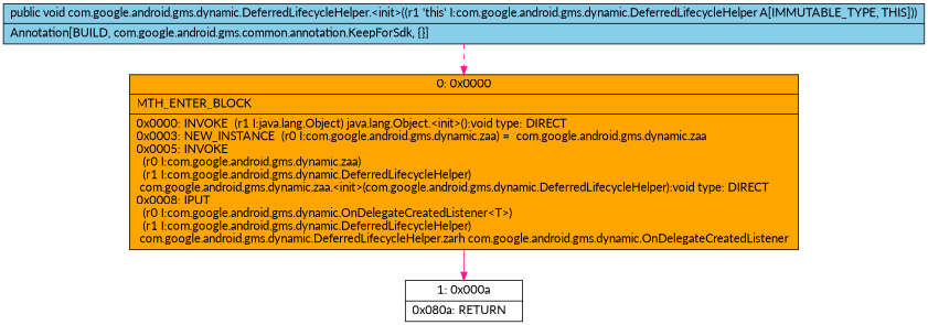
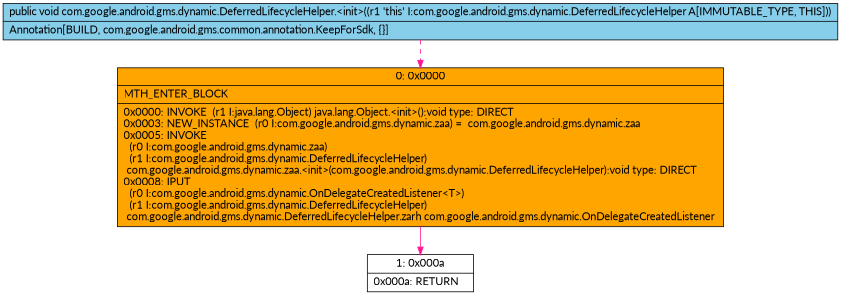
  digraph {
    fontname=Lato
    node [shape=record style=filled fontname=Lato]
    edge [color=deeppink fontname=Lato]
    n1 [label="{0\:\ 0x0000|MTH_ENTER_BLOCK\l|0x0000: INVOKE  (r1 I:java.lang.Object) java.lang.Object.\<init\>():void type: DIRECT \l0x0003: NEW_INSTANCE  (r0 I:com.google.android.gms.dynamic.zaa) =  com.google.android.gms.dynamic.zaa \l0x0005: INVOKE  \l  (r0 I:com.google.android.gms.dynamic.zaa)\l  (r1 I:com.google.android.gms.dynamic.DeferredLifecycleHelper)\l com.google.android.gms.dynamic.zaa.\<init\>(com.google.android.gms.dynamic.DeferredLifecycleHelper):void type: DIRECT \l0x0008: IPUT  \l  (r0 I:com.google.android.gms.dynamic.OnDelegateCreatedListener\<T\>)\l  (r1 I:com.google.android.gms.dynamic.DeferredLifecycleHelper)\l com.google.android.gms.dynamic.DeferredLifecycleHelper.zarh com.google.android.gms.dynamic.OnDelegateCreatedListener \l}" fillcolor=orange]
-   n2 [label="{1\:\ 0x000a|0x080a: RETURN   \l}" fillcolor=white]
+   n2 [label="{1\:\ 0x000a|0x000a: RETURN   \l}" fillcolor=white]
    n3 [label="{public void com.google.android.gms.dynamic.DeferredLifecycleHelper.\<init\>((r1 'this' I:com.google.android.gms.dynamic.DeferredLifecycleHelper A[IMMUTABLE_TYPE, THIS]))  | Annotation[BUILD, com.google.android.gms.common.annotation.KeepForSdk, \{\}]\l}" fillcolor=skyblue]
    n1 -> n2 [style=solid]
    n3 -> n1 [style=dashed]
  }
